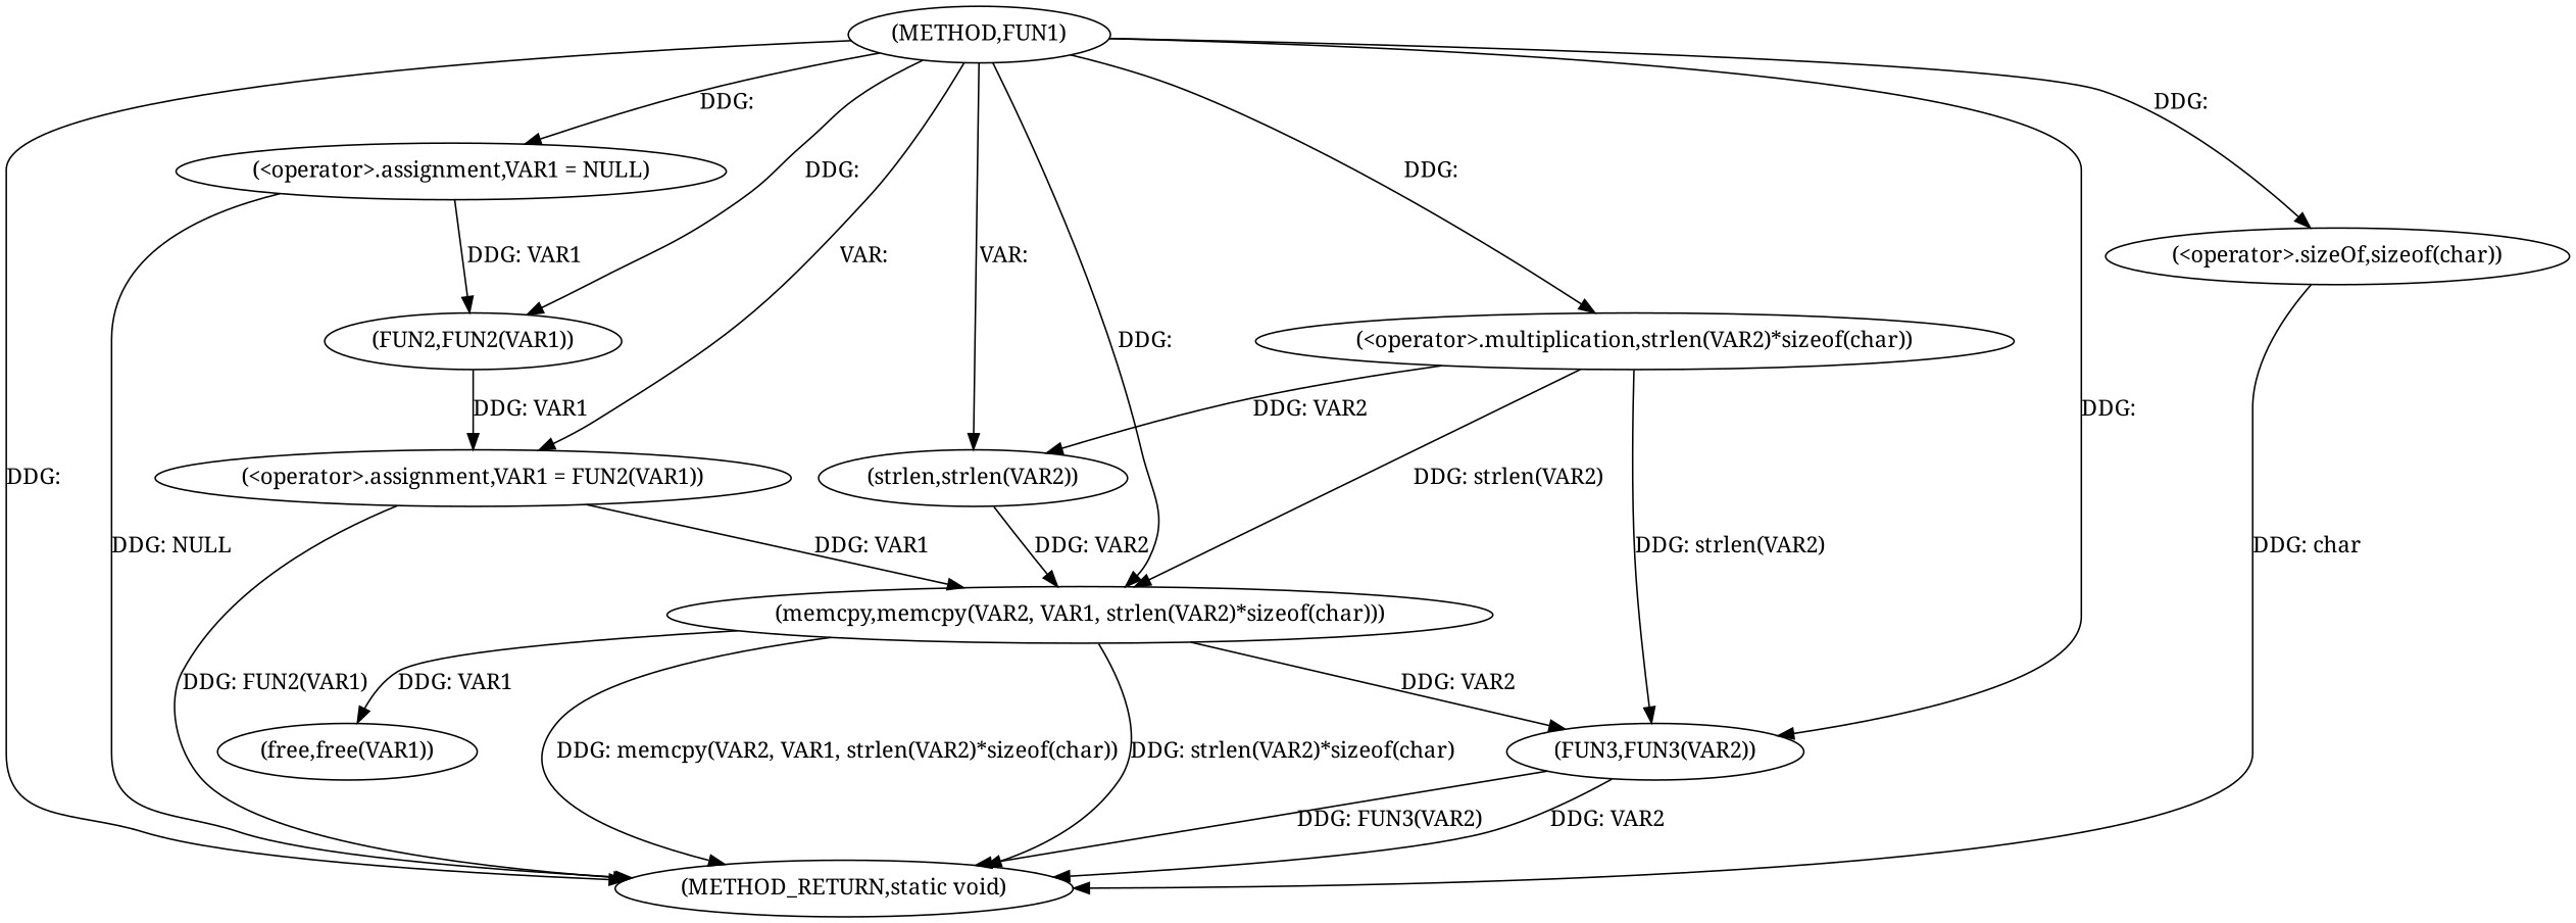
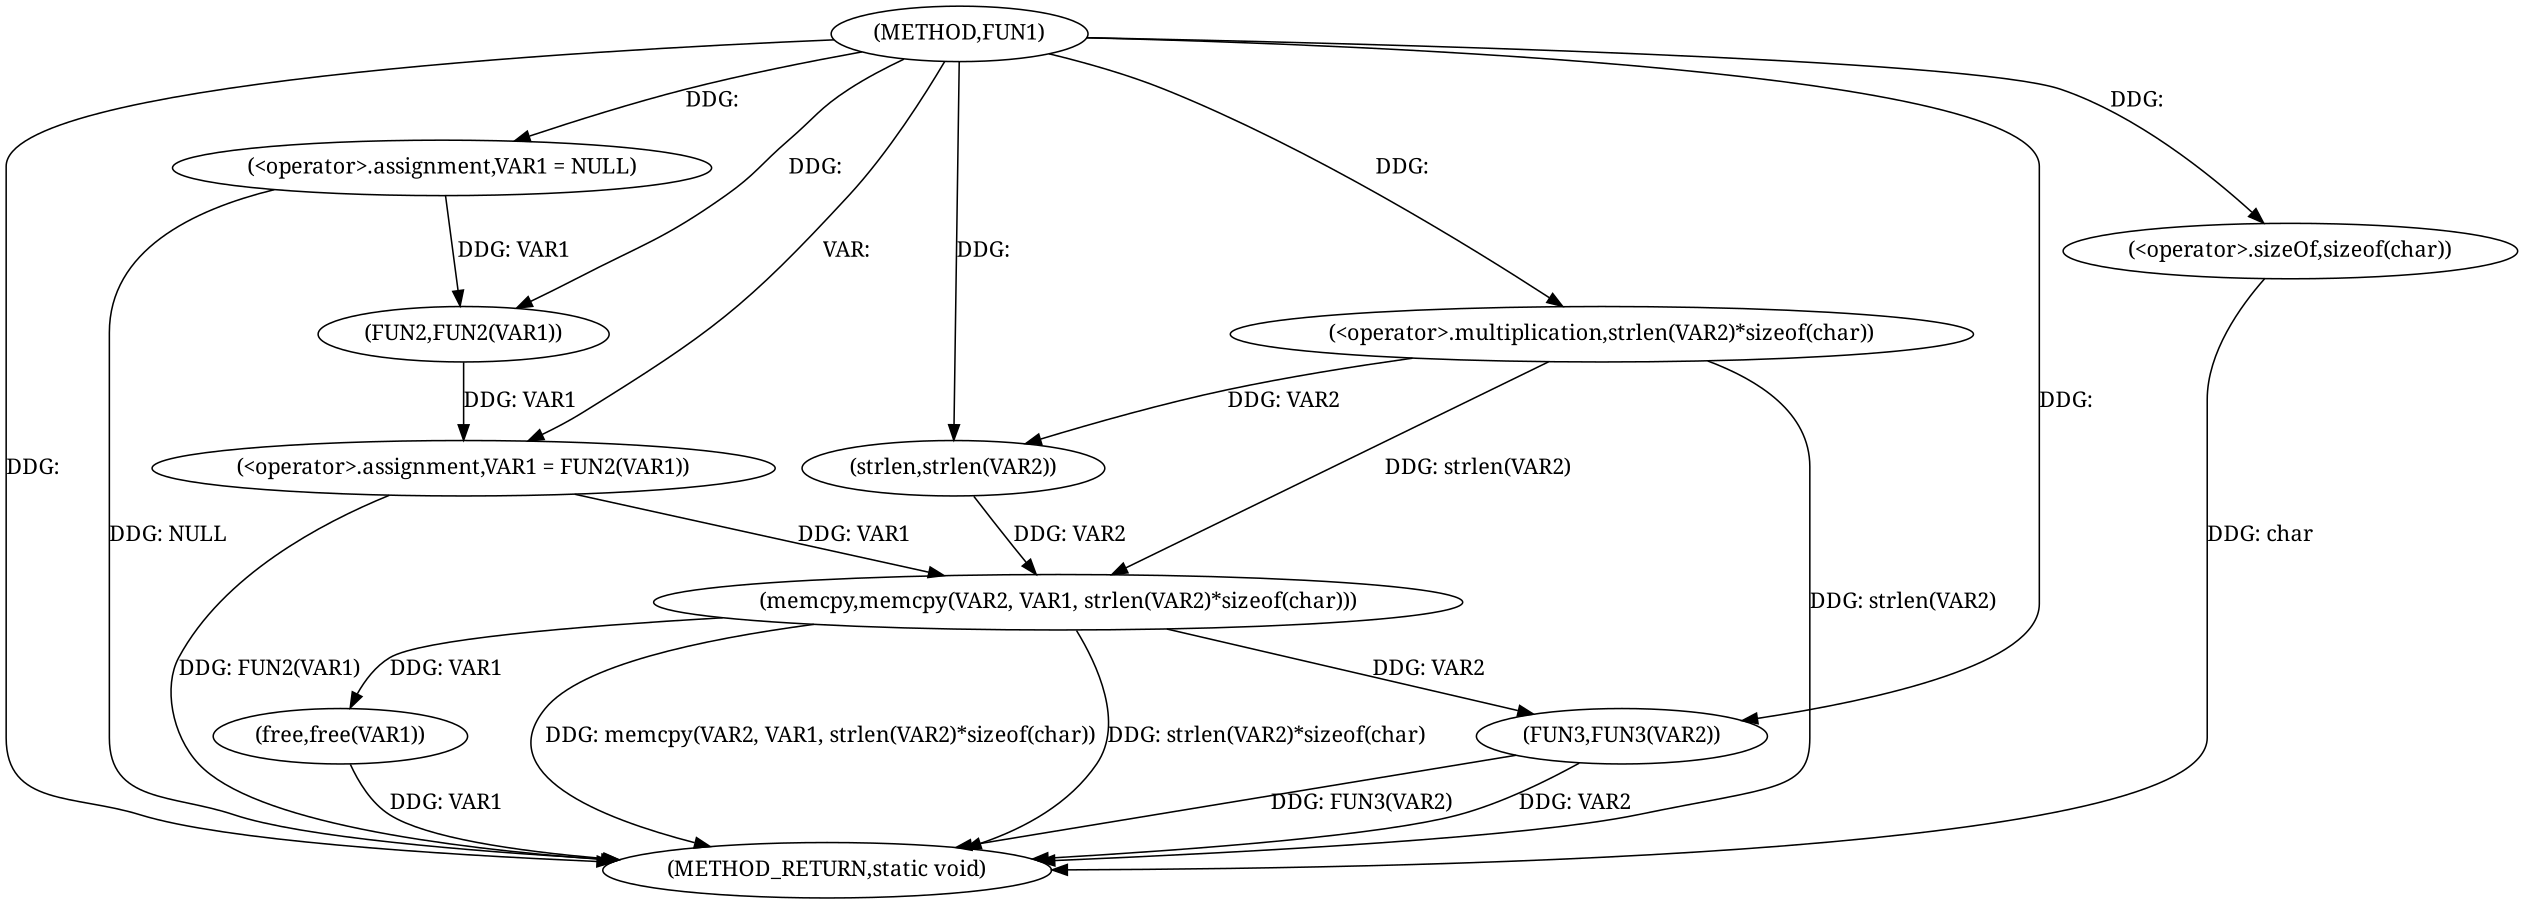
  digraph {
    fontname="Noto Serif"
    node [fontname="Noto Serif"]
    edge [fontname="Noto Serif"]
    n1 [label="(METHOD,FUN1)"]
    n2 [label="(<operator>.assignment,VAR1 = NULL)"]
    n3 [label="(<operator>.assignment,VAR1 = FUN2(VAR1))"]
    n4 [label="(FUN2,FUN2(VAR1))"]
    n5 [label="(memcpy,memcpy(VAR2, VAR1, strlen(VAR2)*sizeof(char)))"]
    n6 [label="(<operator>.multiplication,strlen(VAR2)*sizeof(char))"]
    n7 [label="(strlen,strlen(VAR2))"]
    n8 [label="(<operator>.sizeOf,sizeof(char))"]
    n9 [label="(FUN3,FUN3(VAR2))"]
    n10 [label="(METHOD_RETURN,static void)"]
    n11 [label="(free,free(VAR1))"]
    n1 -> n2 [label="DDG: "]
    n1 -> n3 [label="VAR: "]
    n1 -> n4 [label="DDG: "]
-   n1 -> n5 [label="DDG: "]
    n1 -> n6 [label="DDG: "]
-   n1 -> n7 [label="VAR: "]
+   n1 -> n7 [label="DDG: "]
    n1 -> n8 [label="DDG: "]
    n1 -> n9 [label="DDG: "]
    n1 -> n10 [label="DDG: "]
    n2 -> n4 [label="DDG: VAR1"]
    n2 -> n10 [label="DDG: NULL"]
    n3 -> n5 [label="DDG: VAR1"]
    n3 -> n10 [label="DDG: FUN2(VAR1)"]
    n4 -> n3 [label="DDG: VAR1"]
    n5 -> n9 [label="DDG: VAR2"]
    n5 -> n10 [label="DDG: memcpy(VAR2, VAR1, strlen(VAR2)*sizeof(char))"]
    n5 -> n10 [label="DDG: strlen(VAR2)*sizeof(char)"]
    n5 -> n11 [label="DDG: VAR1"]
    n6 -> n5 [label="DDG: strlen(VAR2)"]
    n6 -> n7 [label="DDG: VAR2"]
-   n6 -> n9 [label="DDG: strlen(VAR2)"]
+   n6 -> n10 [label="DDG: strlen(VAR2)"]
    n7 -> n5 [label="DDG: VAR2"]
    n8 -> n10 [label="DDG: char"]
    n9 -> n10 [label="DDG: FUN3(VAR2)"]
    n9 -> n10 [label="DDG: VAR2"]
+   n11 -> n10 [label="DDG: VAR1"]
  }
